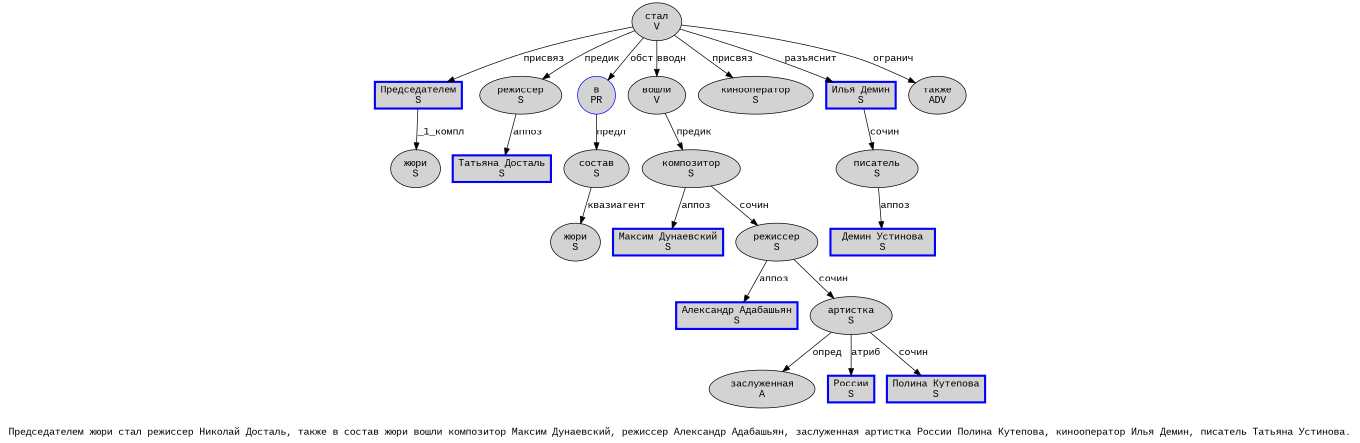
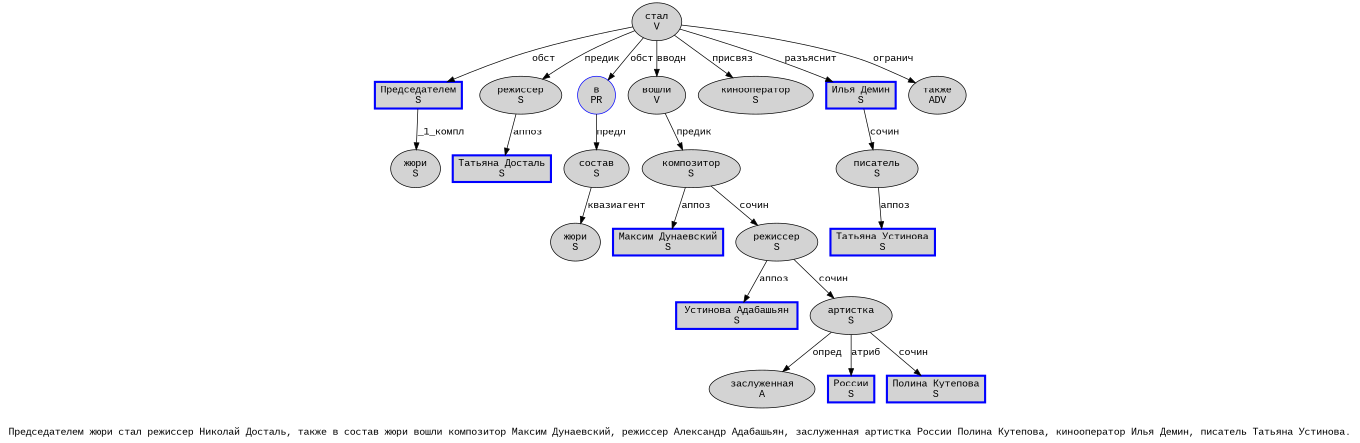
  digraph {
    fontname="Liberation Mono"
    label="Председателем жюри стал режиссер Николай Досталь, также в состав жюри вошли композитор Максим Дунаевский, режиссер Александр Адабашьян, заслуженная артистка России Полина Кутепова, кинооператор Илья Демин, писатель Татьяна Устинова."
    node [fillcolor=lightgray fontname="Liberation Mono" penwidth=1 shape=ellipse style=filled]
    edge [fontname="Liberation Mono"]
    n1 [color=blue label="Председателем\nS" penwidth=3 shape=box]
    n2 [label="жюри\nS"]
    n3 [label="стал\nV"]
    n4 [label="режиссер\nS"]
    n5 [color=blue label="в\nPR"]
    n6 [label="вошли\nV"]
    n7 [label="кинооператор\nS"]
    n8 [color=blue label="Илья Демин\nS" penwidth=3 shape=box]
    n9 [label="также\nADV"]
    n10 [color=blue label="Татьяна Досталь\nS" penwidth=3 shape=box]
    n11 [label="состав\nS"]
    n12 [label="композитор\nS"]
    n13 [label="писатель\nS"]
    n14 [label="жюри\nS"]
    n15 [color=blue label="Максим Дунаевский\nS" penwidth=3 shape=box]
    n16 [label="режиссер\nS"]
-   n17 [color=blue label="Александр Адабашьян\nS" penwidth=3 shape=box]
+   n17 [color=blue label="Устинова Адабашьян\nS" penwidth=3 shape=box]
    n18 [label="артистка\nS"]
    n19 [label="заслуженная\nA"]
    n20 [color=blue label="России\nS" penwidth=3 shape=box]
    n21 [color=blue label="Полина Кутепова\nS" penwidth=3 shape=box]
-   n22 [color=blue label="Демин Устинова\nS" penwidth=3 shape=box]
+   n22 [color=blue label="Татьяна Устинова\nS" penwidth=3 shape=box]
    n1 -> n2 [label="_1_компл"]
-   n3 -> n1 [label="присвяз"]
+   n3 -> n1 [label="обст"]
    n3 -> n4 [label="предик"]
    n3 -> n5 [label="обст"]
    n3 -> n6 [label="вводн"]
    n3 -> n7 [label="присвяз"]
    n3 -> n8 [label="разъяснит"]
    n3 -> n9 [label="огранич"]
    n4 -> n10 [label="аппоз"]
    n5 -> n11 [label="предл"]
    n6 -> n12 [label="предик"]
    n8 -> n13 [label="сочин"]
    n11 -> n14 [label="квазиагент"]
    n12 -> n15 [label="аппоз"]
    n12 -> n16 [label="сочин"]
    n13 -> n22 [label="аппоз"]
    n16 -> n17 [label="аппоз"]
    n16 -> n18 [label="сочин"]
    n18 -> n19 [label="опред"]
    n18 -> n20 [label="атриб"]
    n18 -> n21 [label="сочин"]
  }
